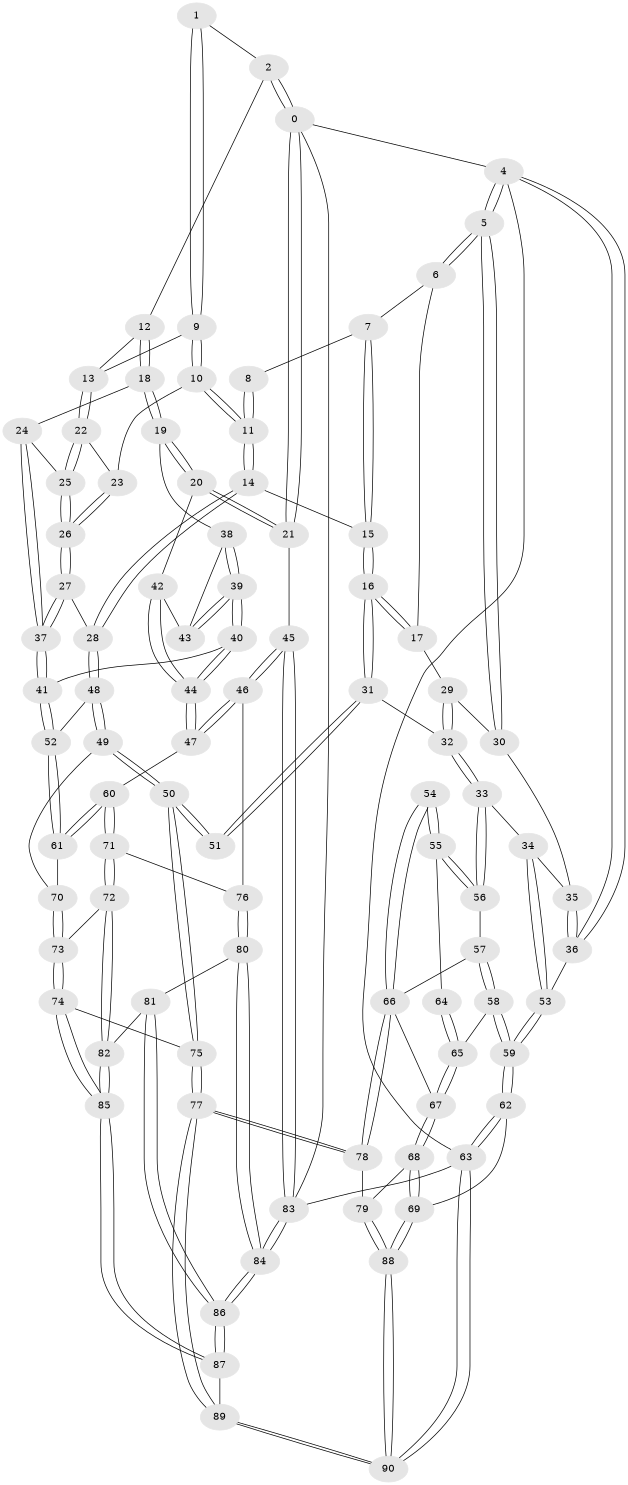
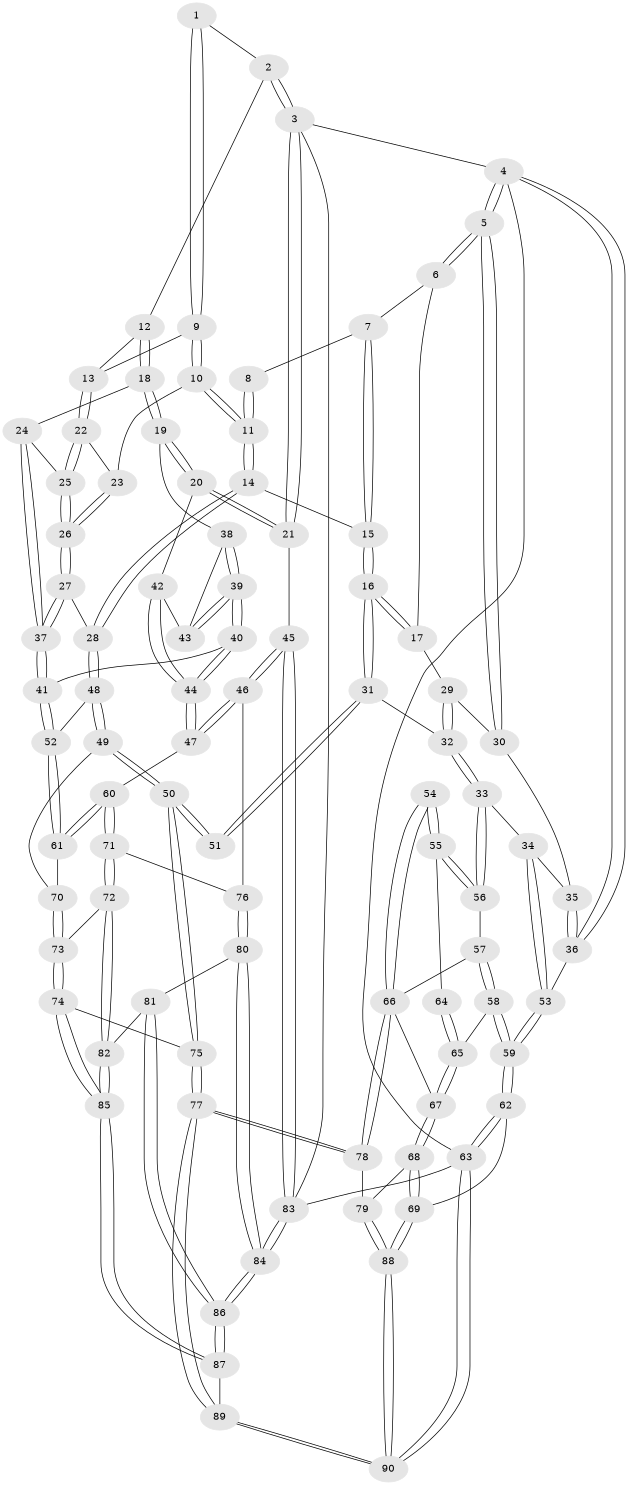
  graph {
    node [color=gray90 style=filled]
    1
    2
    9
-   3 [label=0]
+   3
    12
    10
    13
    4
    21
    83
    18
    5
    36
    63
    45
    84
    6
    30
    53
    90
    7
    17
    35
    8
    15
    29
    11
    16
    14
    23
    22
    26
    28
    19
    24
    25
    48
    31
    32
    51
    20
    38
    37
    42
    39
    43
    44
    46
    27
    41
    52
    49
    33
    34
    56
    57
    59
    40
    47
    61
    60
    76
    80
    71
    50
    70
    75
    73
    77
    54
    55
    66
    62
    64
    67
    78
    65
    58
    69
    72
    88
    68
    79
    74
    82
    85
    87
    89
    81
    86
    1 -- 2
    1 -- 9
    1 -- 9
    2 -- 3
    2 -- 3
    2 -- 12
    9 -- 10
    9 -- 10
    9 -- 13
    3 -- 4
    3 -- 21
    3 -- 21
    3 -- 83
    12 -- 13
    12 -- 18
    12 -- 18
    10 -- 11
    10 -- 11
    10 -- 23
    13 -- 22
    13 -- 22
    4 -- 5
    4 -- 5
    4 -- 36
    4 -- 36
    4 -- 63
    21 -- 45
    83 -- 84
    83 -- 84
    18 -- 19
    18 -- 19
    18 -- 24
    5 -- 6
    5 -- 6
    5 -- 30
    5 -- 30
    36 -- 53
    63 -- 83
    63 -- 90
    63 -- 90
    45 -- 83
    45 -- 83
    45 -- 46
    45 -- 46
    84 -- 86
    84 -- 86
    6 -- 7
    6 -- 17
    30 -- 35
    53 -- 59
    53 -- 59
    7 -- 8
    7 -- 15
    7 -- 15
    17 -- 29
    35 -- 36
    35 -- 36
    8 -- 11
    8 -- 11
    15 -- 16
    15 -- 16
    29 -- 30
    29 -- 32
    29 -- 32
    11 -- 14
    11 -- 14
    16 -- 17
    16 -- 17
    16 -- 31
    16 -- 31
    14 -- 15
    14 -- 28
    14 -- 28
    23 -- 26
    23 -- 26
    22 -- 23
    22 -- 25
    22 -- 25
    26 -- 27
    26 -- 27
    28 -- 48
    28 -- 48
    19 -- 20
    19 -- 20
    19 -- 38
    24 -- 25
    24 -- 37
    24 -- 37
    25 -- 26
    25 -- 26
    48 -- 52
    48 -- 49
    48 -- 49
    31 -- 32
    31 -- 51
    31 -- 51
    32 -- 33
    32 -- 33
    20 -- 21
    20 -- 21
    20 -- 42
    38 -- 39
    38 -- 39
    38 -- 43
    37 -- 41
    37 -- 41
    42 -- 43
    42 -- 44
    42 -- 44
    39 -- 43
    39 -- 43
    39 -- 40
    39 -- 40
    44 -- 47
    44 -- 47
    46 -- 47
    46 -- 47
    46 -- 76
    27 -- 28
    27 -- 37
    27 -- 37
    41 -- 52
    41 -- 52
    52 -- 61
    52 -- 61
    49 -- 50
    49 -- 50
    49 -- 70
    33 -- 34
    33 -- 56
    33 -- 56
    34 -- 53
    34 -- 53
    34 -- 35
    56 -- 57
    57 -- 66
    57 -- 58
    57 -- 58
    59 -- 62
    59 -- 62
    40 -- 44
    40 -- 44
    40 -- 41
    47 -- 60
    61 -- 70
    60 -- 61
    60 -- 61
    60 -- 71
    60 -- 71
    76 -- 80
    76 -- 80
    80 -- 84
    80 -- 84
    80 -- 81
    71 -- 76
    71 -- 72
    71 -- 72
    50 -- 51
    50 -- 51
    50 -- 75
    50 -- 75
    70 -- 73
    70 -- 73
    75 -- 77
    75 -- 77
    73 -- 74
    73 -- 74
    77 -- 78
    77 -- 78
    77 -- 89
    77 -- 89
    54 -- 55
    54 -- 55
    54 -- 66
    54 -- 66
    55 -- 56
    55 -- 56
    55 -- 64
    66 -- 67
    66 -- 78
    66 -- 78
    62 -- 63
    62 -- 63
    62 -- 69
    64 -- 65
    64 -- 65
    67 -- 68
    67 -- 68
    78 -- 79
    65 -- 67
    65 -- 67
    58 -- 59
    58 -- 59
    58 -- 65
    69 -- 88
    69 -- 88
    72 -- 73
    72 -- 82
    72 -- 82
    88 -- 90
    88 -- 90
    68 -- 69
    68 -- 69
    68 -- 79
    79 -- 88
    79 -- 88
    74 -- 75
    74 -- 85
    74 -- 85
    82 -- 85
    82 -- 85
    85 -- 87
    85 -- 87
    87 -- 89
    89 -- 90
    89 -- 90
    81 -- 82
    81 -- 86
    81 -- 86
    86 -- 87
    86 -- 87
  }
